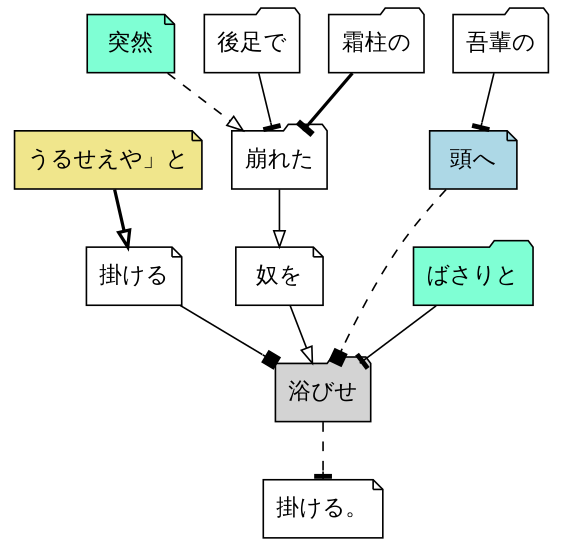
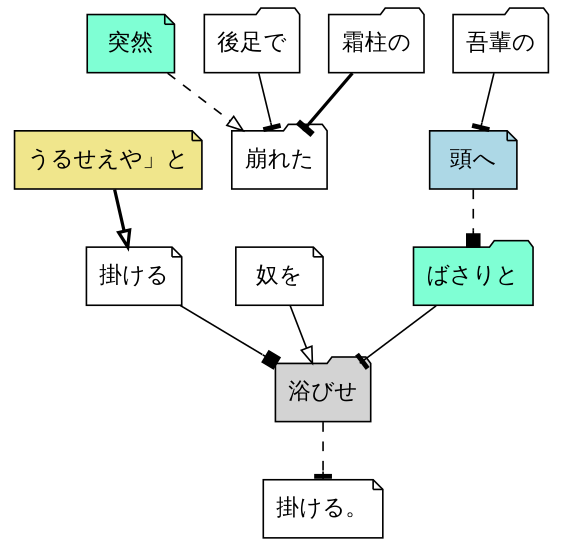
  digraph {
    node [fillcolor=white shape=note style=filled]
    edge [arrowhead=tee style=solid]
    n1 [fillcolor=khaki label="うるせえや」と"]
    n2 [label="掛ける"]
    n3 [fillcolor=lightgrey label="浴びせ" shape=folder]
    n4 [label="掛ける。"]
    n5 [fillcolor=aquamarine label="突然"]
    n6 [label="崩れた" shape=folder]
    n7 [label="奴を"]
    n8 [label="後足で" shape=folder]
    n9 [label="霜柱の" shape=folder]
    n10 [label="吾輩の" shape=folder]
    n11 [fillcolor=lightblue label="頭へ"]
    n12 [fillcolor=aquamarine label="ばさりと" shape=folder]
    n1 -> n2 [arrowhead=onormal style=bold]
    n2 -> n3 [arrowhead=box]
    n3 -> n4 [style=dashed]
    n5 -> n6 [arrowhead=onormal style=dashed]
-   n6 -> n7 [arrowhead=onormal]
    n7 -> n3 [arrowhead=onormal]
    n8 -> n6
    n9 -> n6 [style=bold]
    n10 -> n11
-   n11 -> n3 [arrowhead=box style=dashed]
+   n11 -> n12 [arrowhead=box style=dashed]
    n12 -> n3
  }
